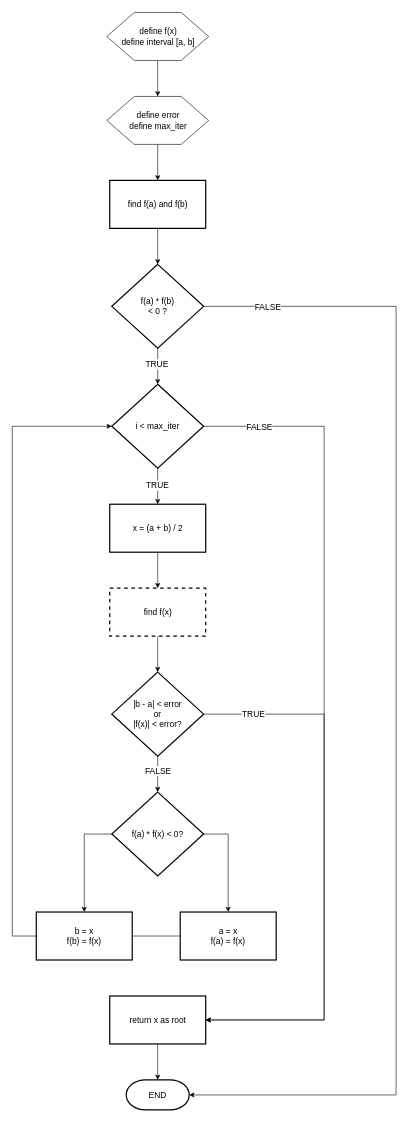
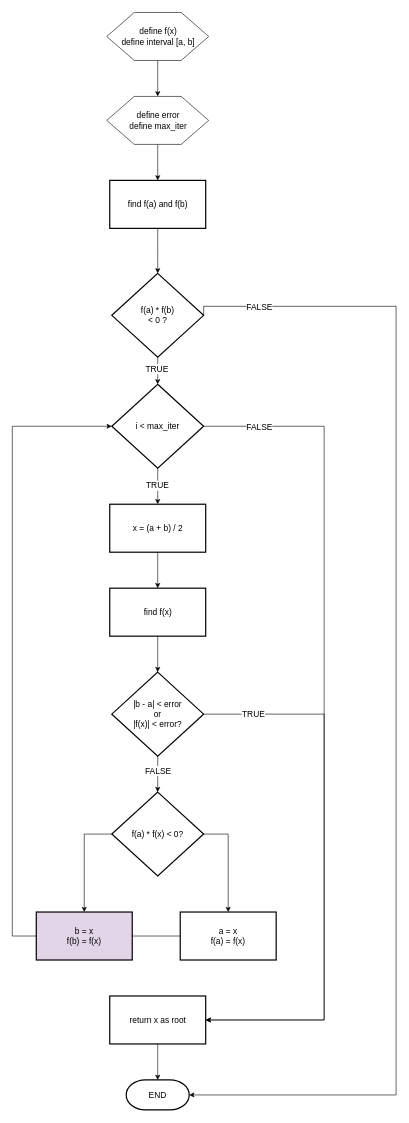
  <mxCell id="0" />
  <mxCell id="1" parent="0" />
  <mxCell id="2" value="" style="edgeStyle=orthogonalEdgeStyle;rounded=0;orthogonalLoop=1;jettySize=auto;html=1;" edge="1" parent="1" source="3" target="5"><mxGeometry relative="1" as="geometry" /></mxCell>
  <mxCell id="3" value="define f(x)&lt;div&gt;define interval [a, b]&lt;/div&gt;" style="verticalLabelPosition=middle;verticalAlign=middle;html=1;shape=hexagon;perimeter=hexagonPerimeter2;arcSize=6;size=0.27;labelPosition=center;align=center;fontSize=14;" vertex="1" parent="1"><mxGeometry x="177.5" y="20" width="170" height="80" as="geometry" /></mxCell>
  <mxCell id="4" value="" style="edgeStyle=orthogonalEdgeStyle;rounded=0;orthogonalLoop=1;jettySize=auto;html=1;" edge="1" parent="1" source="5" target="7"><mxGeometry relative="1" as="geometry" /></mxCell>
  <mxCell id="5" value="define error&lt;div&gt;define max_iter&lt;/div&gt;" style="verticalLabelPosition=middle;verticalAlign=middle;html=1;shape=hexagon;perimeter=hexagonPerimeter2;arcSize=6;size=0.27;labelPosition=center;align=center;fontSize=14;" vertex="1" parent="1"><mxGeometry x="177.5" y="160" width="170" height="80" as="geometry" /></mxCell>
  <mxCell id="6" value="" style="edgeStyle=orthogonalEdgeStyle;rounded=0;orthogonalLoop=1;jettySize=auto;html=1;" edge="1" parent="1" source="7" target="10"><mxGeometry relative="1" as="geometry" /></mxCell>
  <mxCell id="7" value="find f(a) and f(b)" style="rounded=1;whiteSpace=wrap;html=1;absoluteArcSize=1;arcSize=0;strokeWidth=2;fontSize=14;" vertex="1" parent="1"><mxGeometry x="182.5" y="300" width="160" height="80" as="geometry" /></mxCell>
  <mxCell id="8" value="" style="edgeStyle=orthogonalEdgeStyle;rounded=0;orthogonalLoop=1;jettySize=auto;html=1;" edge="1" parent="1" source="10" target="19"><mxGeometry relative="1" as="geometry" /></mxCell>
  <mxCell id="9" value="&lt;font style=&quot;font-size: 14px;&quot;&gt;TRUE&lt;/font&gt;" style="edgeLabel;html=1;align=center;verticalAlign=middle;resizable=0;points=[];" vertex="1" connectable="0" parent="8"><mxGeometry x="-0.143" y="-2" relative="1" as="geometry"><mxPoint as="offset" /></mxGeometry></mxCell>
- <mxCell id="10" value="f(a) * f(b)&lt;div&gt;&amp;lt; 0 ?&lt;/div&gt;" style="strokeWidth=2;html=1;shape=mxgraph.flowchart.decision;whiteSpace=wrap;fontSize=14;" vertex="1" parent="1"><mxGeometry x="185.93" y="440" width="153.13" height="140" as="geometry" /></mxCell>
+ <mxCell id="10" value="f(a) * f(b)&lt;div&gt;&amp;lt; 0 ?&lt;/div&gt;" style="strokeWidth=2;html=1;shape=mxgraph.flowchart.decision;whiteSpace=wrap;fontSize=14;" vertex="1" parent="1"><mxGeometry x="185.93" y="455" width="153.13" height="140" as="geometry" /></mxCell>
  <mxCell id="11" value="" style="edgeStyle=orthogonalEdgeStyle;rounded=0;orthogonalLoop=1;jettySize=auto;html=1;" edge="1" parent="1" source="12" target="14"><mxGeometry relative="1" as="geometry" /></mxCell>
  <mxCell id="12" value="x = (a + b) / 2" style="rounded=1;whiteSpace=wrap;html=1;absoluteArcSize=1;arcSize=0;strokeWidth=2;fontSize=14;" vertex="1" parent="1"><mxGeometry x="182.5" y="840" width="160" height="80" as="geometry" /></mxCell>
  <mxCell id="13" value="" style="edgeStyle=orthogonalEdgeStyle;rounded=0;orthogonalLoop=1;jettySize=auto;html=1;" edge="1" parent="1" source="14" target="24"><mxGeometry relative="1" as="geometry" /></mxCell>
- <mxCell id="14" value="find f(x)" style="rounded=1;whiteSpace=wrap;html=1;absoluteArcSize=1;arcSize=0;strokeWidth=2;fontSize=14;dashed=1;" vertex="1" parent="1"><mxGeometry x="182.5" y="980" width="160" height="80" as="geometry" /></mxCell>
+ <mxCell id="14" value="find f(x)" style="rounded=1;whiteSpace=wrap;html=1;absoluteArcSize=1;arcSize=0;strokeWidth=2;fontSize=14;" vertex="1" parent="1"><mxGeometry x="182.5" y="980" width="160" height="80" as="geometry" /></mxCell>
  <mxCell id="15" value="" style="edgeStyle=orthogonalEdgeStyle;rounded=0;orthogonalLoop=1;jettySize=auto;html=1;" edge="1" parent="1" source="19" target="12"><mxGeometry relative="1" as="geometry" /></mxCell>
  <mxCell id="16" value="&lt;span style=&quot;font-size: 14px;&quot;&gt;TRUE&lt;/span&gt;" style="edgeLabel;html=1;align=center;verticalAlign=middle;resizable=0;points=[];" vertex="1" connectable="0" parent="15"><mxGeometry x="-0.069" y="-1" relative="1" as="geometry"><mxPoint as="offset" /></mxGeometry></mxCell>
  <mxCell id="17" style="edgeStyle=orthogonalEdgeStyle;rounded=0;orthogonalLoop=1;jettySize=auto;html=1;exitX=1;exitY=0.5;exitDx=0;exitDy=0;exitPerimeter=0;entryX=1;entryY=0.5;entryDx=0;entryDy=0;" edge="1" parent="1" source="19" target="33"><mxGeometry relative="1" as="geometry"><Array as="points"><mxPoint x="540" y="710" /><mxPoint x="540" y="1700" /></Array></mxGeometry></mxCell>
  <mxCell id="18" value="&lt;font style=&quot;font-size: 14px;&quot;&gt;FALSE&lt;/font&gt;" style="edgeLabel;html=1;align=center;verticalAlign=middle;resizable=0;points=[];" vertex="1" connectable="0" parent="17"><mxGeometry x="-0.867" relative="1" as="geometry"><mxPoint as="offset" /></mxGeometry></mxCell>
  <mxCell id="19" value="i &amp;lt; max_iter" style="strokeWidth=2;html=1;shape=mxgraph.flowchart.decision;whiteSpace=wrap;fontSize=14;" vertex="1" parent="1"><mxGeometry x="185.93" y="640" width="153.13" height="140" as="geometry" /></mxCell>
  <mxCell id="20" value="" style="edgeStyle=orthogonalEdgeStyle;rounded=0;orthogonalLoop=1;jettySize=auto;html=1;" edge="1" parent="1" source="24" target="27"><mxGeometry relative="1" as="geometry" /></mxCell>
  <mxCell id="21" value="&lt;font style=&quot;font-size: 14px;&quot;&gt;FALSE&lt;/font&gt;" style="edgeLabel;html=1;align=center;verticalAlign=middle;resizable=0;points=[];" vertex="1" connectable="0" parent="20"><mxGeometry x="-0.191" relative="1" as="geometry"><mxPoint as="offset" /></mxGeometry></mxCell>
  <mxCell id="22" style="edgeStyle=orthogonalEdgeStyle;rounded=0;orthogonalLoop=1;jettySize=auto;html=1;entryX=1;entryY=0.5;entryDx=0;entryDy=0;" edge="1" parent="1" source="24" target="33"><mxGeometry relative="1" as="geometry"><Array as="points"><mxPoint x="540" y="1190" /><mxPoint x="540" y="1700" /></Array></mxGeometry></mxCell>
  <mxCell id="23" value="&lt;font style=&quot;font-size: 14px;&quot;&gt;TRUE&lt;/font&gt;" style="edgeLabel;html=1;align=center;verticalAlign=middle;resizable=0;points=[];" vertex="1" connectable="0" parent="22"><mxGeometry x="-0.82" relative="1" as="geometry"><mxPoint as="offset" /></mxGeometry></mxCell>
  <mxCell id="24" value="|b - a| &amp;lt; error&lt;div&gt;or&lt;/div&gt;&lt;div&gt;|f(x)| &amp;lt; error?&lt;/div&gt;" style="strokeWidth=2;html=1;shape=mxgraph.flowchart.decision;whiteSpace=wrap;fontSize=14;" vertex="1" parent="1"><mxGeometry x="185.93" y="1120" width="153.13" height="140" as="geometry" /></mxCell>
  <mxCell id="25" style="edgeStyle=orthogonalEdgeStyle;rounded=0;orthogonalLoop=1;jettySize=auto;html=1;exitX=0;exitY=0.5;exitDx=0;exitDy=0;exitPerimeter=0;" edge="1" parent="1" source="27" target="29"><mxGeometry relative="1" as="geometry" /></mxCell>
  <mxCell id="26" style="edgeStyle=orthogonalEdgeStyle;rounded=0;orthogonalLoop=1;jettySize=auto;html=1;exitX=1;exitY=0.5;exitDx=0;exitDy=0;exitPerimeter=0;entryX=0.5;entryY=0;entryDx=0;entryDy=0;" edge="1" parent="1" source="27" target="30"><mxGeometry relative="1" as="geometry" /></mxCell>
  <mxCell id="27" value="f(a) * f(x) &amp;lt; 0?" style="strokeWidth=2;html=1;shape=mxgraph.flowchart.decision;whiteSpace=wrap;fontSize=14;" vertex="1" parent="1"><mxGeometry x="185.93" y="1320" width="153.13" height="140" as="geometry" /></mxCell>
  <mxCell id="28" value="" style="edgeStyle=orthogonalEdgeStyle;rounded=0;orthogonalLoop=1;jettySize=auto;html=1;endArrow=none;endFill=0;" edge="1" parent="1" source="29" target="30"><mxGeometry relative="1" as="geometry" /></mxCell>
- <mxCell id="29" value="b = x&lt;div&gt;f(b) = f(x)&lt;/div&gt;" style="rounded=1;whiteSpace=wrap;html=1;absoluteArcSize=1;arcSize=0;strokeWidth=2;fontSize=14;" vertex="1" parent="1"><mxGeometry x="60" y="1520" width="160" height="80" as="geometry" /></mxCell>
+ <mxCell id="29" value="b = x&lt;div&gt;f(b) = f(x)&lt;/div&gt;" style="rounded=1;whiteSpace=wrap;html=1;absoluteArcSize=1;arcSize=0;strokeWidth=2;fontSize=14;fillColor=#e1d5e7;" vertex="1" parent="1"><mxGeometry x="60" y="1520" width="160" height="80" as="geometry" /></mxCell>
  <mxCell id="30" value="a = x&lt;div&gt;f(a) = f(x)&lt;/div&gt;" style="rounded=1;whiteSpace=wrap;html=1;absoluteArcSize=1;arcSize=0;strokeWidth=2;fontSize=14;" vertex="1" parent="1"><mxGeometry x="300" y="1520" width="160" height="80" as="geometry" /></mxCell>
  <mxCell id="31" style="edgeStyle=orthogonalEdgeStyle;rounded=0;orthogonalLoop=1;jettySize=auto;html=1;exitX=0;exitY=0.5;exitDx=0;exitDy=0;entryX=0;entryY=0.5;entryDx=0;entryDy=0;entryPerimeter=0;" edge="1" parent="1" source="29" target="19"><mxGeometry relative="1" as="geometry"><Array as="points"><mxPoint x="20" y="1560" /><mxPoint x="20" y="710" /></Array></mxGeometry></mxCell>
  <mxCell id="32" value="" style="edgeStyle=orthogonalEdgeStyle;rounded=0;orthogonalLoop=1;jettySize=auto;html=1;" edge="1" parent="1" source="33" target="34"><mxGeometry relative="1" as="geometry" /></mxCell>
  <mxCell id="33" value="return x as root" style="rounded=1;whiteSpace=wrap;html=1;absoluteArcSize=1;arcSize=0;strokeWidth=2;fontSize=14;" vertex="1" parent="1"><mxGeometry x="182.5" y="1660" width="160" height="80" as="geometry" /></mxCell>
  <mxCell id="34" value="END" style="strokeWidth=2;html=1;shape=mxgraph.flowchart.terminator;whiteSpace=wrap;fontSize=14;" vertex="1" parent="1"><mxGeometry x="209.99" y="1800" width="105" height="50" as="geometry" /></mxCell>
  <mxCell id="35" style="edgeStyle=orthogonalEdgeStyle;rounded=0;orthogonalLoop=1;jettySize=auto;html=1;exitX=1;exitY=0.5;exitDx=0;exitDy=0;exitPerimeter=0;entryX=1;entryY=0.5;entryDx=0;entryDy=0;entryPerimeter=0;" edge="1" parent="1" source="10" target="34"><mxGeometry relative="1" as="geometry"><Array as="points"><mxPoint x="660" y="510" /><mxPoint x="660" y="1825" /></Array></mxGeometry></mxCell>
  <mxCell id="36" value="&lt;font style=&quot;font-size: 14px;&quot;&gt;FALSE&lt;/font&gt;" style="edgeLabel;html=1;align=center;verticalAlign=middle;resizable=0;points=[];" vertex="1" connectable="0" parent="35"><mxGeometry x="-0.893" relative="1" as="geometry"><mxPoint as="offset" /></mxGeometry></mxCell>
